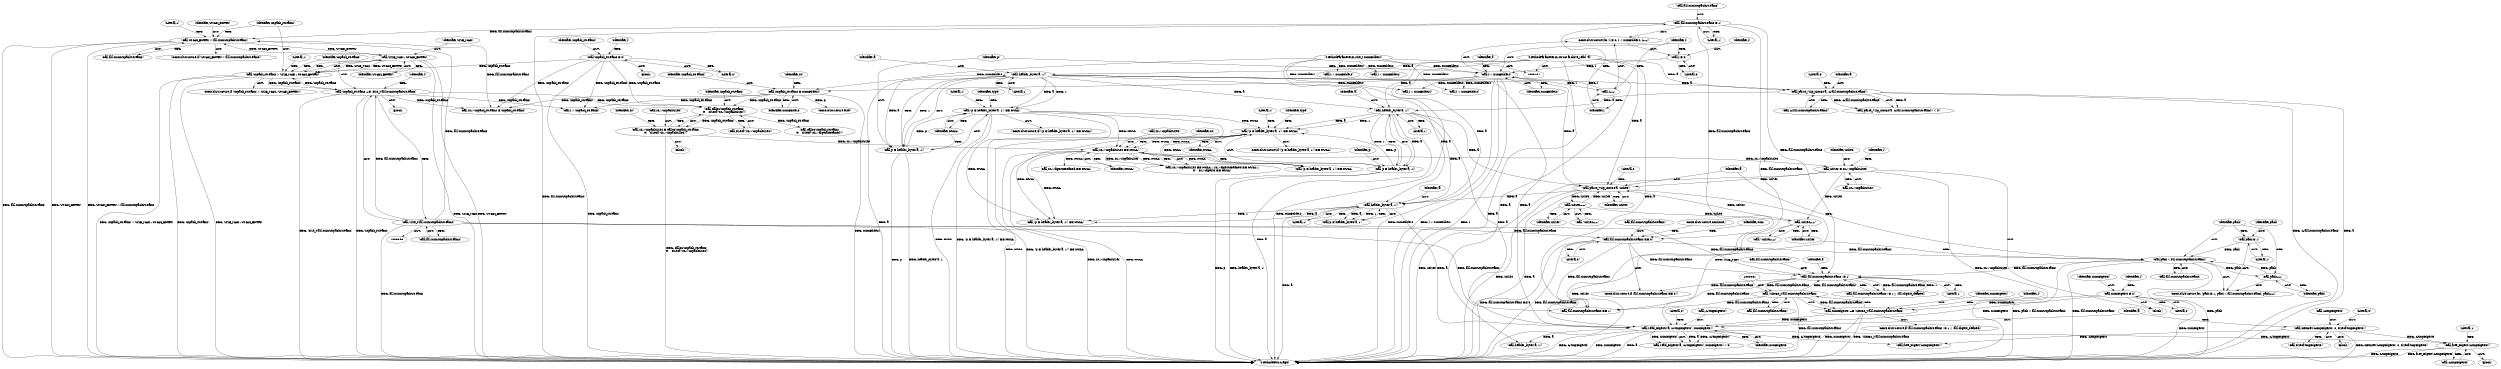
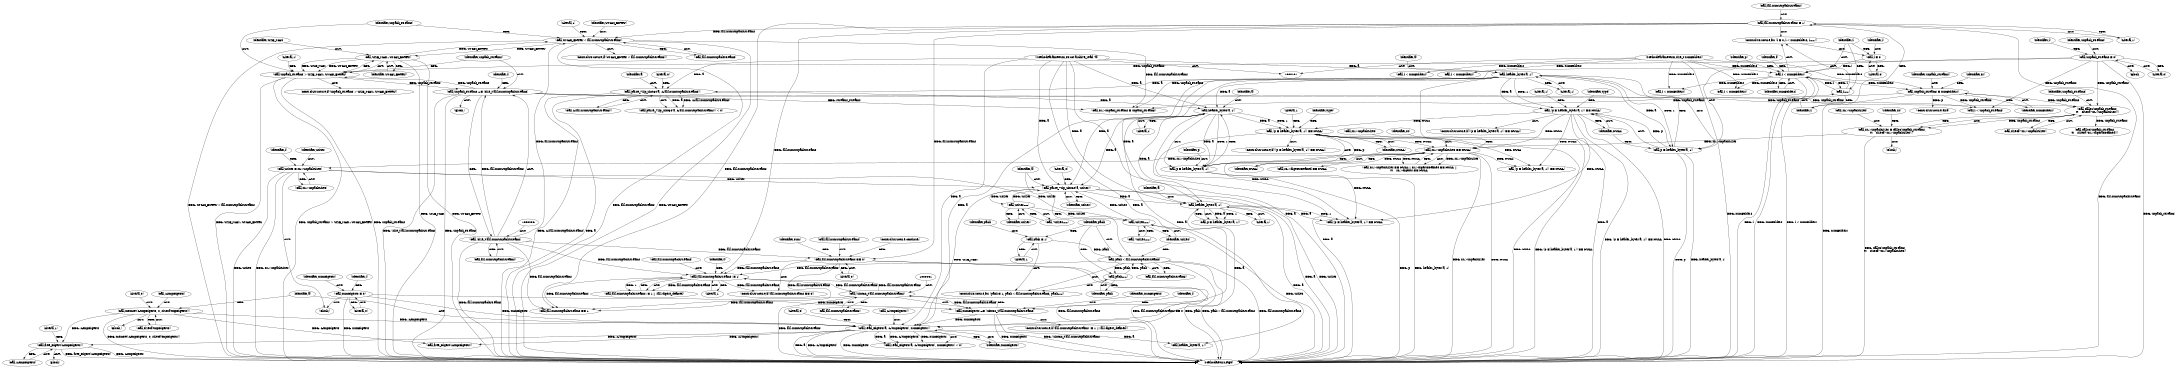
  digraph {
    n1 [label="(Call,free_Digest(&tmpDigests))"]
    n2 [label="(Call,&tmpDigests)"]
    n3 [label="(MethodReturn,RET)"]
    n4 [label="(Block,)"]
    n5 [label="(Call,read_Digests(a, &(tmpDigests), numDigests))"]
    n6 [label="(Call,header_bytes(a, 1))"]
    n7 [label="(Identifier,numDigests)"]
    n8 [label="(Call,free_Digest(&tmpDigests))"]
    n9 [label="(Call,read_Digests(a, &(tmpDigests), numDigests) < 0)"]
    n10 [label="(Call,header_bytes(a, 1))"]
    n11 [label="(Literal,1)"]
    n12 [label="(Call,p = header_bytes(a, 1))"]
    n13 [label="(Call,(p = header_bytes(a, 1)) == NULL)"]
    n14 [label="(Call,parse_7zip_uint64(a, usizes))"]
    n15 [label="(Call,usizes++)"]
    n16 [label="(Identifier,usizes)"]
    n17 [label="(Call,usizes++)"]
    n18 [label="(Identifier,usizes)"]
    n19 [label="(Call,*usizes++)"]
    n20 [label="(Call,header_bytes(a, 1))"]
    n21 [label="(Call,(p = header_bytes(a, 1)) == NULL)"]
    n22 [label="(Call,p = header_bytes(a, 1))"]
    n23 [label="(Literal,1)"]
    n24 [label="(Call,ss->unpackSizes == NULL)"]
    n25 [label="(Call,(p = header_bytes(a, 1)) == NULL)"]
    n26 [label="(Identifier,NULL)"]
    n27 [label="(ControlStructure,if ((p = header_bytes(a, 1)) == NULL))"]
    n28 [label="(Call,header_bytes(a, 1))"]
    n29 [label="(Call,parse_7zip_uint64(a, &(f[i].numUnpackStreams)))"]
    n30 [label="(Call,(p = header_bytes(a, 1)) == NULL)"]
    n31 [label="(Call,p = header_bytes(a, 1))"]
    n32 [label="(Literal,1)"]
    n33 [label="(Call,&(f[i].numUnpackStreams))"]
    n34 [label="(Call,parse_7zip_uint64(a, &(f[i].numUnpackStreams)) < 0)"]
    n35 [label="(ControlStructure,if ((p = header_bytes(a, 1)) == NULL))"]
    n36 [label="(Identifier,NULL)"]
    n37 [label="(MethodParameterIn,struct archive_read *a)"]
    1000101
    n39 [label="(Call,usizes = ss->unpackSizes)"]
    n40 [label="(Call,ss->unpackSizes)"]
    n41 [label="(Block,)"]
    n42 [label="(Call,*usizes++)"]
    n43 [label="(Identifier,usizes)"]
    n44 [label="(Call,ss->digestsDefined == NULL)"]
    n45 [label="(Identifier,NULL)"]
    n46 [label="(Call,ss->unpackSizes == NULL || ss->digestsDefined == NULL ||\n\t\t    ss->digests == NULL)"]
    n47 [label="(Call,ss->unpackSizes = calloc(unpack_streams,\n\t\t    sizeof(*ss->unpackSizes)))"]
    n48 [label="(Call,calloc(unpack_streams,\n\t\t    sizeof(*ss->unpackSizes)))"]
    n49 [label="(Block,)"]
    n50 [label="(Call,sizeof(*ss->unpackSizes))"]
    n51 [label="(Call,calloc(unpack_streams,\n\t\t    sizeof(*ss->digestsDefined)))"]
    n52 [label="(Call,unpack_streams = numFolders)"]
    n53 [label="(Call,i < unpack_streams)"]
    n54 [label="(Identifier,numFolders)"]
    n55 [label="(Call,ss->unpack_streams = unpack_streams)"]
    n56 [label="(ControlStructure,else)"]
    n57 [label="(Call,i < numFolders)"]
    n58 [label="(Call,i++)"]
    n59 [label="(Identifier,numFolders)"]
    n60 [label="(ControlStructure,for (i = 0; i < numFolders; i++))"]
    n61 [label="(Call,i < numFolders)"]
    n62 [label="(Call,i < numFolders)"]
    n63 [label="(Identifier,i)"]
    n64 [label="(Call,i = 0)"]
    n65 [label="(Literal,0)"]
    n66 [label="(Call,f[i].numUnpackStreams = 1)"]
    n67 [label="(MethodParameterIn,size_t numFolders)"]
    n68 [label="(Call,i < numFolders)"]
    n69 [label="(Call,i < numFolders)"]
    n70 [label="(Call,unpack_streams = 0)"]
    n71 [label="(Call,unpack_streams > SIZE_MAX - UMAX_ENTRY)"]
    n72 [label="(Block,)"]
    n73 [label="(Literal,0)"]
    n74 [label="(Call,unpack_streams += (size_t)f[i].numUnpackStreams)"]
    n75 [label="(Call,SIZE_MAX - UMAX_ENTRY)"]
    n76 [label="(ControlStructure,if (unpack_streams > SIZE_MAX - UMAX_ENTRY))"]
    n77 [label="(Call,(size_t)f[i].numUnpackStreams)"]
    n78 [label="(Block,)"]
    n79 [label="(Call,UMAX_ENTRY < f[i].numUnpackStreams)"]
    n80 [label="(Call,f[i].numUnpackStreams != 1)"]
    n81 [label="(Call,f[i].numUnpackStreams == 0)"]
    n82 [label="(Call,f[i].numUnpackStreams)"]
    n83 [label="(Call,f[i].numUnpackStreams == 1)"]
    n84 [label="(Call,f[i].numUnpackStreams)"]
    n85 [label="(ControlStructure,if (UMAX_ENTRY < f[i].numUnpackStreams))"]
    n86 [label="(Call,(uint32_t)f[i].numUnpackStreams)"]
    n87 [label="(Call,f[i].numUnpackStreams != 1 || !f[i].digest_defined)"]
    n88 [label="(Literal,1)"]
    n89 [label="(ControlStructure,if (f[i].numUnpackStreams == 0))"]
    n90 [label="(Call,pack < f[i].numUnpackStreams)"]
    n91 [label="(Literal,0)"]
    n92 [label="(Identifier,UMAX_ENTRY)"]
    n93 [label="(Literal,1)"]
    n94 [label="(Call,memset(&tmpDigests, 0, sizeof(tmpDigests)))"]
    n95 [label="(Call,sizeof(tmpDigests))"]
    n96 [label="(Block,)"]
    n97 [label="(Call,numDigests = 0)"]
    n98 [label="(Call,numDigests += (uint32_t)f[i].numUnpackStreams)"]
    n99 [label="(Literal,0)"]
    n100 [label="(ControlStructure,if (f[i].numUnpackStreams != 1 || !f[i].digest_defined))"]
    n101 [label="(Call,f[i].numUnpackStreams)"]
    n102 [label="(Call,pack++)"]
    n103 [label="(ControlStructure,for (pack = 1; pack < f[i].numUnpackStreams; pack++))"]
    n104 [label="(Call,f[i].numUnpackStreams)"]
    n105 [label="(Identifier,pack)"]
    n106 [label="(Call,pack = 1)"]
    n107 [label="(Literal,1)"]
    n108 [label="(Identifier,unpack_streams)"]
    n109 [label="(Identifier,a)"]
    n110 [label="(Literal,0)"]
    n111 [label="(Identifier,sum)"]
    n112 [label="(Identifier,f)"]
    n113 [label="(Literal,1)"]
    n114 [label="(Identifier,unpack_streams)"]
    n115 [label="(Call,ss->unpackSizes)"]
    n116 [label="(Identifier,numDigests)"]
    n117 [label="(Identifier,ss)"]
    n118 [label="(Call,f[i].numUnpackStreams)"]
    n119 [label="(Call,f[i].numUnpackStreams)"]
    n120 [label="(Identifier,a)"]
    n121 [label="(Literal,1)"]
    n122 [label="(Identifier,type)"]
    n123 [label="(Call,&(tmpDigests))"]
    n124 [label="(Identifier,i)"]
    n125 [label="(Identifier,i)"]
    n126 [label="(Identifier,usizes)"]
    n127 [label="(Identifier,a)"]
    n128 [label="(Identifier,a)"]
    n129 [label="(Identifier,pack)"]
    n130 [label="(Identifier,f)"]
    n131 [label="(ControlStructure,continue;)"]
    n132 [label="(Identifier,UMAX_ENTRY)"]
    n133 [label="(Identifier,numDigests)"]
    n134 [label="(Literal,0)"]
    n135 [label="(Identifier,ss)"]
    n136 [label="(Identifier,unpack_streams)"]
    n137 [label="(Identifier,pack)"]
    n138 [label="(Identifier,i)"]
    n139 [label="(Identifier,i)"]
    n140 [label="(Identifier,a)"]
    n141 [label="(Call,ss->unpackSizes)"]
    n142 [label="(Identifier,type)"]
    n143 [label="(Identifier,p)"]
    n144 [label="(Call,&tmpDigests)"]
    n145 [label="(Call,f[i].numUnpackStreams)"]
    n146 [label="(Identifier,p)"]
    n147 [label="(Literal,0)"]
    n148 [label="(Identifier,i)"]
    n149 [label="(Identifier,unpack_streams)"]
    n150 [label="(Identifier,i)"]
    n151 [label="(Literal,1)"]
    n152 [label="(Identifier,SIZE_MAX)"]
    n153 [label="(Identifier,i)"]
    n154 [label="(Identifier,unpack_streams)"]
    n155 [label="(Literal,1)"]
    n156 [label="(Literal,0)"]
    n157 [label="(Literal,1)"]
    n158 [label="(Identifier,ss)"]
    n159 [label="(Identifier,a)"]
    1000206
    1000441
    n1 -> n2 [label="CFG: "]
    n1 -> n3 [label="DDG: &tmpDigests"]
    n1 -> n3 [label="DDG: free_Digest(&tmpDigests)"]
    n1 -> n4 [label="AST: "]
    n2 -> n1 [label="AST: "]
    n5 -> n1 [label="DDG: &(tmpDigests)"]
    n5 -> n3 [label="DDG: &(tmpDigests)"]
    n5 -> n3 [label="DDG: numDigests"]
    n5 -> n3 [label="DDG: a"]
    n5 -> n6 [label="DDG: a"]
    n5 -> n7 [label="CFG: "]
    n5 -> n8 [label="DDG: &(tmpDigests)"]
    n5 -> n9 [label="AST: "]
    n5 -> n9 [label="DDG: a"]
    n5 -> n9 [label="DDG: &(tmpDigests)"]
    n5 -> n9 [label="DDG: numDigests"]
    n7 -> n5 [label="AST: "]
    n10 -> n3 [label="DDG: a"]
    n10 -> n5 [label="DDG: a"]
    n10 -> n11 [label="CFG: "]
    n10 -> n12 [label="AST: "]
    n10 -> n12 [label="DDG: a"]
    n10 -> n12 [label="DDG: 1"]
    n10 -> n13 [label="DDG: a"]
    n10 -> n13 [label="DDG: 1"]
    n11 -> n10 [label="AST: "]
    n12 -> n10 [label="CFG: "]
    n14 -> n3 [label="DDG: a"]
    n14 -> n3 [label="DDG: usizes"]
    n14 -> n5 [label="DDG: SIZE_MAX"]
    n14 -> n10 [label="DDG: a"]
    n14 -> n15 [label="DDG: usizes"]
    n14 -> n16 [label="CFG: "]
    n15 -> n14 [label="DDG: usizes"]
    n15 -> n17 [label="DDG: usizes"]
    n15 -> n18 [label="CFG: "]
    n15 -> n19 [label="AST: "]
    n16 -> n14 [label="AST: "]
    n17 -> n3 [label="DDG: usizes"]
    n17 -> n14 [label="DDG: usizes"]
    n17 -> n42 [label="AST: "]
    n17 -> n43 [label="CFG: "]
    n18 -> n15 [label="AST: "]
    n19 -> n15 [label="CFG: "]
    n20 -> n3 [label="DDG: a"]
    n20 -> n5 [label="DDG: a"]
    n20 -> n10 [label="DDG: a"]
    n20 -> n14 [label="DDG: a"]
    n20 -> n21 [label="DDG: a"]
    n20 -> n21 [label="DDG: 1"]
    n20 -> n22 [label="AST: "]
    n20 -> n22 [label="DDG: a"]
    n20 -> n22 [label="DDG: 1"]
    n20 -> n23 [label="CFG: "]
    n21 -> n3 [label="DDG: NULL"]
    n21 -> n3 [label="DDG: (p = header_bytes(a, 1)) == NULL"]
    n21 -> n13 [label="DDG: NULL"]
    n21 -> n24 [label="DDG: NULL"]
    n21 -> n25 [label="DDG: NULL"]
    n21 -> n26 [label="CFG: "]
    n21 -> n27 [label="AST: "]
    n22 -> n3 [label="DDG: header_bytes(a, 1)"]
    n22 -> n3 [label="DDG: p"]
    n22 -> n20 [label="CFG: "]
    n22 -> n21 [label="AST: "]
    n22 -> n21 [label="DDG: p"]
    n23 -> n20 [label="AST: "]
    n24 -> n3 [label="DDG: ss->unpackSizes"]
    n24 -> n3 [label="DDG: NULL"]
    n24 -> n13 [label="DDG: NULL"]
    n24 -> n25 [label="DDG: NULL"]
    n24 -> n39 [label="DDG: ss->unpackSizes"]
    n24 -> n44 [label="DDG: NULL"]
    n24 -> n45 [label="CFG: "]
    n24 -> n46 [label="AST: "]
    n24 -> n46 [label="DDG: ss->unpackSizes"]
    n24 -> n46 [label="DDG: NULL"]
    n26 -> n21 [label="AST: "]
    n26 -> n22 [label="CFG: "]
    n28 -> n3 [label="DDG: a"]
    n28 -> n5 [label="DDG: a"]
    n28 -> n10 [label="DDG: a"]
    n28 -> n14 [label="DDG: a"]
    n28 -> n20 [label="DDG: a"]
    n28 -> n29 [label="DDG: a"]
    n28 -> n30 [label="DDG: a"]
    n28 -> n30 [label="DDG: 1"]
    n28 -> n31 [label="AST: "]
    n28 -> n31 [label="DDG: a"]
    n28 -> n31 [label="DDG: 1"]
    n28 -> n32 [label="CFG: "]
    n29 -> n3 [label="DDG: &(f[i].numUnpackStreams)"]
    n29 -> n3 [label="DDG: a"]
    n29 -> n20 [label="DDG: a"]
    n29 -> n33 [label="CFG: "]
    n29 -> n34 [label="AST: "]
    n29 -> n34 [label="DDG: a"]
    n29 -> n34 [label="DDG: &(f[i].numUnpackStreams)"]
    n30 -> n3 [label="DDG: NULL"]
    n30 -> n3 [label="DDG: (p = header_bytes(a, 1)) == NULL"]
    n30 -> n13 [label="DDG: NULL"]
    n30 -> n21 [label="DDG: NULL"]
    n30 -> n24 [label="DDG: NULL"]
    n30 -> n25 [label="DDG: NULL"]
    n30 -> n35 [label="AST: "]
    n30 -> n36 [label="CFG: "]
    n31 -> n3 [label="DDG: header_bytes(a, 1)"]
    n31 -> n3 [label="DDG: p"]
    n31 -> n28 [label="CFG: "]
    n31 -> n30 [label="AST: "]
    n31 -> n30 [label="DDG: p"]
    n32 -> n28 [label="AST: "]
    n33 -> n29 [label="AST: "]
    n36 -> n30 [label="AST: "]
    n36 -> n31 [label="CFG: "]
    n37 -> n3 [label="DDG: a"]
    n37 -> n5 [label="DDG: a"]
    n37 -> n6 [label="DDG: a"]
    n37 -> n10 [label="DDG: a"]
    n37 -> n14 [label="DDG: a"]
    n37 -> n20 [label="DDG: a"]
    n37 -> n28 [label="DDG: a"]
    n37 -> n29 [label="DDG: a"]
    n37 -> 1000101 [label="AST: "]
    n39 -> n3 [label="DDG: usizes"]
    n39 -> n3 [label="DDG: ss->unpackSizes"]
    n39 -> n14 [label="DDG: usizes"]
    n39 -> n17 [label="DDG: usizes"]
    n39 -> n40 [label="CFG: "]
    n39 -> n41 [label="AST: "]
    n40 -> n39 [label="AST: "]
    n42 -> n17 [label="CFG: "]
    n43 -> n17 [label="AST: "]
    n43 -> n90 [label="CFG: "]
    n45 -> n24 [label="AST: "]
    n46 -> n24 [label="CFG: "]
    n47 -> n3 [label="DDG: calloc(unpack_streams,\n\t\t    sizeof(*ss->unpackSizes))"]
    n47 -> n24 [label="DDG: ss->unpackSizes"]
    n47 -> n48 [label="CFG: "]
    n47 -> n49 [label="AST: "]
    n48 -> n47 [label="AST: "]
    n48 -> n47 [label="DDG: unpack_streams"]
    n48 -> n50 [label="CFG: "]
    n48 -> n51 [label="DDG: unpack_streams"]
    n50 -> n48 [label="AST: "]
    n52 -> n3 [label="DDG: numFolders"]
    n52 -> n48 [label="DDG: unpack_streams"]
    n52 -> n53 [label="DDG: unpack_streams"]
    n52 -> n54 [label="CFG: "]
    n52 -> n55 [label="DDG: unpack_streams"]
    n52 -> n56 [label="DDG: p"]
    n54 -> n52 [label="AST: "]
    n57 -> n3 [label="DDG: numFolders"]
    n57 -> n3 [label="DDG: i < numFolders"]
    n57 -> n3 [label="DDG: i"]
    n57 -> n52 [label="DDG: numFolders"]
    n57 -> n58 [label="DDG: i"]
    n57 -> n59 [label="CFG: "]
    n57 -> n60 [label="AST: "]
    n57 -> n61 [label="DDG: numFolders"]
    n57 -> n62 [label="DDG: numFolders"]
    n58 -> n57 [label="DDG: i"]
    n58 -> n60 [label="AST: "]
    n58 -> n63 [label="CFG: "]
    n59 -> n57 [label="AST: "]
    n60 -> n64 [label="AST: "]
    n63 -> n58 [label="AST: "]
    n63 -> n66 [label="CFG: "]
    n64 -> n57 [label="DDG: i"]
    n64 -> n65 [label="CFG: "]
    n65 -> n64 [label="AST: "]
    n66 -> n3 [label="DDG: f[i].numUnpackStreams"]
    n66 -> n60 [label="AST: "]
    n66 -> n79 [label="DDG: f[i].numUnpackStreams"]
    n66 -> n80 [label="DDG: f[i].numUnpackStreams"]
    n66 -> n81 [label="DDG: f[i].numUnpackStreams"]
    n66 -> n83 [label="DDG: f[i].numUnpackStreams"]
    n66 -> n93 [label="CFG: "]
    n67 -> n3 [label="DDG: numFolders"]
    n67 -> 1000101 [label="AST: "]
    n67 -> n52 [label="DDG: numFolders"]
    n67 -> n57 [label="DDG: numFolders"]
    n67 -> n61 [label="DDG: numFolders"]
    n67 -> n62 [label="DDG: numFolders"]
    n67 -> n68 [label="DDG: numFolders"]
    n67 -> n69 [label="DDG: numFolders"]
    n70 -> n3 [label="DDG: unpack_streams"]
    n70 -> n48 [label="DDG: unpack_streams"]
    n70 -> n53 [label="DDG: unpack_streams"]
    n70 -> n55 [label="DDG: unpack_streams"]
    n70 -> n71 [label="DDG: unpack_streams"]
    n70 -> n72 [label="AST: "]
    n70 -> n73 [label="CFG: "]
    n71 -> n3 [label="DDG: unpack_streams > SIZE_MAX - UMAX_ENTRY"]
    n71 -> n3 [label="DDG: unpack_streams"]
    n71 -> n3 [label="DDG: SIZE_MAX - UMAX_ENTRY"]
    n71 -> n74 [label="DDG: unpack_streams"]
    n71 -> n75 [label="CFG: "]
    n71 -> n76 [label="AST: "]
    n73 -> n70 [label="AST: "]
    n74 -> n3 [label="DDG: (size_t)f[i].numUnpackStreams"]
    n74 -> n3 [label="DDG: unpack_streams"]
    n74 -> n48 [label="DDG: unpack_streams"]
    n74 -> n53 [label="DDG: unpack_streams"]
-   n74 -> n55 [label="DDG: unpack_streams"]
+   n74 -> n55 [label="DDG: streams_streams"]
    n74 -> n71 [label="DDG: unpack_streams"]
    n74 -> n77 [label="CFG: "]
    n74 -> n78 [label="AST: "]
    n75 -> n3 [label="DDG: SIZE_MAX"]
    n75 -> n3 [label="DDG: UMAX_ENTRY"]
    n75 -> n71 [label="AST: "]
    n75 -> n71 [label="DDG: SIZE_MAX"]
    n75 -> n71 [label="DDG: UMAX_ENTRY"]
    n75 -> n79 [label="DDG: UMAX_ENTRY"]
    n75 -> n92 [label="CFG: "]
    n77 -> n3 [label="DDG: f[i].numUnpackStreams"]
    n77 -> n74 [label="AST: "]
    n77 -> n74 [label="DDG: f[i].numUnpackStreams"]
    n77 -> n79 [label="DDG: f[i].numUnpackStreams"]
    n77 -> n80 [label="DDG: f[i].numUnpackStreams"]
    n77 -> n81 [label="DDG: f[i].numUnpackStreams"]
    n77 -> n82 [label="CFG: "]
    n77 -> n83 [label="DDG: f[i].numUnpackStreams"]
    n79 -> n3 [label="DDG: f[i].numUnpackStreams"]
    n79 -> n3 [label="DDG: UMAX_ENTRY"]
    n79 -> n3 [label="DDG: UMAX_ENTRY < f[i].numUnpackStreams"]
    n79 -> n55 [label="DDG: f[i].numUnpackStreams"]
    n79 -> n75 [label="DDG: UMAX_ENTRY"]
    n79 -> n84 [label="CFG: "]
    n79 -> n85 [label="AST: "]
    n80 -> n83 [label="DDG: f[i].numUnpackStreams"]
    n80 -> n86 [label="DDG: f[i].numUnpackStreams"]
    n80 -> n87 [label="AST: "]
    n80 -> n87 [label="DDG: f[i].numUnpackStreams"]
    n80 -> n87 [label="DDG: 1"]
    n80 -> n88 [label="CFG: "]
    n80 -> n89 [label="DDG: f[i].numUnpackStreams"]
    n81 -> n3 [label="DDG: f[i].numUnpackStreams"]
    n81 -> n3 [label="DDG: f[i].numUnpackStreams == 0"]
    n81 -> n80 [label="DDG: f[i].numUnpackStreams"]
    n81 -> n83 [label="DDG: f[i].numUnpackStreams"]
    n81 -> n89 [label="AST: "]
-   n81 -> n90 [label="DDG: f[i].numUnpackStreams"]
    n81 -> n91 [label="CFG: "]
    n82 -> n77 [label="AST: "]
    n84 -> n79 [label="AST: "]
    n86 -> n3 [label="DDG: f[i].numUnpackStreams"]
    n86 -> n80 [label="DDG: f[i].numUnpackStreams"]
    n86 -> n83 [label="DDG: f[i].numUnpackStreams"]
    n86 -> n98 [label="AST: "]
    n86 -> n98 [label="DDG: f[i].numUnpackStreams"]
    n86 -> n101 [label="CFG: "]
    n87 -> n80 [label="CFG: "]
    n88 -> n80 [label="AST: "]
    n90 -> n3 [label="DDG: pack < f[i].numUnpackStreams"]
    n90 -> n3 [label="DDG: f[i].numUnpackStreams"]
    n90 -> n3 [label="DDG: pack"]
    n90 -> n80 [label="DDG: f[i].numUnpackStreams"]
    n90 -> n102 [label="DDG: pack"]
    n90 -> n103 [label="AST: "]
    n90 -> n104 [label="CFG: "]
    n91 -> n81 [label="AST: "]
    n92 -> n75 [label="AST: "]
    n93 -> n66 [label="AST: "]
    n94 -> n1 [label="DDG: &tmpDigests"]
    n94 -> n3 [label="DDG: memset(&tmpDigests, 0, sizeof(tmpDigests))"]
+   n94 -> n5 [label="DDG: &tmpDigests"]
    n94 -> n8 [label="DDG: &tmpDigests"]
    n94 -> n95 [label="CFG: "]
    n94 -> n96 [label="AST: "]
    n95 -> n94 [label="AST: "]
    n97 -> n3 [label="DDG: numDigests"]
    n97 -> n5 [label="DDG: numDigests"]
    n97 -> n41 [label="AST: "]
    n97 -> n98 [label="DDG: numDigests"]
    n97 -> n99 [label="CFG: "]
    n98 -> n3 [label="DDG: (uint32_t)f[i].numUnpackStreams"]
    n98 -> n3 [label="DDG: numDigests"]
    n98 -> n5 [label="DDG: numDigests"]
    n98 -> n86 [label="CFG: "]
    n98 -> n100 [label="AST: "]
    n99 -> n97 [label="AST: "]
    n101 -> n86 [label="AST: "]
    n102 -> n90 [label="DDG: pack"]
    n102 -> n103 [label="AST: "]
    n102 -> n105 [label="CFG: "]
    n104 -> n90 [label="AST: "]
    n105 -> n102 [label="AST: "]
    n106 -> n90 [label="DDG: pack"]
    n106 -> n103 [label="AST: "]
    n106 -> n107 [label="CFG: "]
    n107 -> n106 [label="AST: "]
    n108 -> n70 [label="AST: "]
    n109 -> n5 [label="AST: "]
    n109 -> n94 [label="CFG: "]
    n110 -> n5 [label="CFG: "]
    n111 -> n81 [label="CFG: "]
    n112 -> n80 [label="CFG: "]
    n113 -> n79 [label="CFG: "]
    n114 -> n52 [label="AST: "]
    n115 -> n24 [label="AST: "]
    n116 -> n98 [label="AST: "]
    n117 -> n24 [label="CFG: "]
    n118 -> n81 [label="AST: "]
    n119 -> n80 [label="AST: "]
    n120 -> n14 [label="AST: "]
    n120 -> n90 [label="CFG: "]
    n121 -> n21 [label="CFG: "]
    n122 -> n30 [label="CFG: "]
    n123 -> n5 [label="AST: "]
    n124 -> n74 [label="CFG: "]
    n125 -> n39 [label="CFG: "]
    n126 -> n39 [label="AST: "]
    n127 -> n10 [label="AST: "]
    n128 -> n28 [label="AST: "]
    n129 -> n106 [label="AST: "]
    n130 -> n57 [label="CFG: "]
    n131 -> n81 [label="CFG: "]
    n132 -> n79 [label="AST: "]
    n133 -> n97 [label="AST: "]
    n134 -> n14 [label="CFG: "]
    n135 -> n52 [label="CFG: "]
    n136 -> n48 [label="AST: "]
    n137 -> n90 [label="AST: "]
    n137 -> n102 [label="CFG: "]
    n137 -> n106 [label="CFG: "]
    n138 -> n98 [label="CFG: "]
    n139 -> n70 [label="CFG: "]
    n140 -> n20 [label="AST: "]
    n141 -> n47 [label="AST: "]
    n142 -> n21 [label="CFG: "]
    n143 -> n31 [label="AST: "]
    n143 -> n57 [label="CFG: "]
    n144 -> n94 [label="AST: "]
    n145 -> n66 [label="AST: "]
    n146 -> n22 [label="AST: "]
    n147 -> n94 [label="AST: "]
    n148 -> n64 [label="AST: "]
    n149 -> n71 [label="AST: "]
    n149 -> n79 [label="CFG: "]
    n150 -> n57 [label="AST: "]
    n150 -> n58 [label="CFG: "]
    n150 -> n64 [label="CFG: "]
    n151 -> n71 [label="CFG: "]
    n152 -> n75 [label="AST: "]
    n153 -> n97 [label="CFG: "]
    n154 -> n71 [label="CFG: "]
    n154 -> n74 [label="AST: "]
    n155 -> n1 [label="CFG: "]
    n156 -> n29 [label="CFG: "]
    n157 -> n30 [label="CFG: "]
    n158 -> n47 [label="CFG: "]
    n159 -> n29 [label="AST: "]
-   n77 -> 1000206 [label="AST: "]
+   1000206 -> n77 [label="AST: "]
    1000441 -> n86 [label="AST: "]
  }
